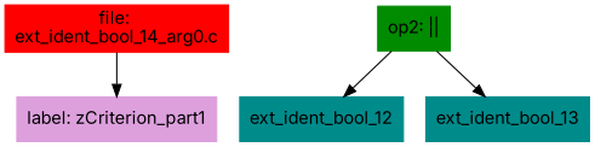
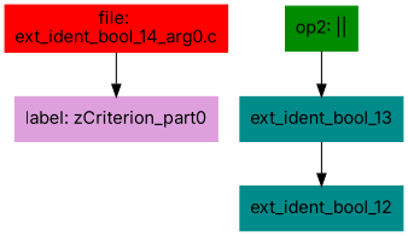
  digraph {
    fontname=Inter
    node [color=cyan4 fontname=Inter shape=box style=filled]
    edge [fontname=Inter]
    n1 [color=red label="file: \next_ident_bool_14_arg0.c"]
-   n2 [color=plum label="label: zCriterion_part1"]
+   n2 [color=plum label="label: zCriterion_part0"]
    n3 [color=green4 label="op2: ||"]
    n4 [label=ext_ident_bool_12]
    n5 [label=ext_ident_bool_13]
    n1 -> n2
-   n3 -> n4
+   n5 -> n4
    n3 -> n5
  }
